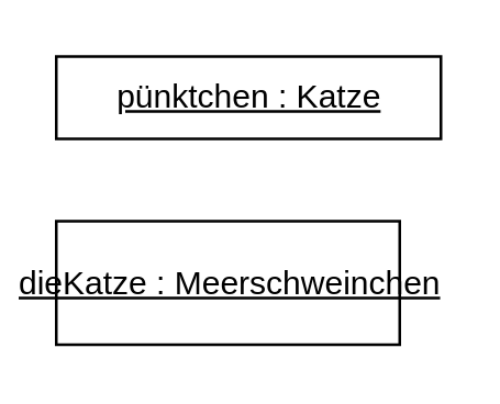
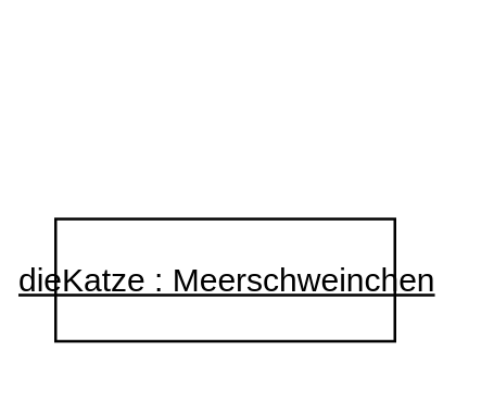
  <mxCell id="0" />
  <mxCell id="1" parent="0" />
- <mxCell id="2" value="pünktchen : Katze" style="html=1;fontStyle=4" parent="1" vertex="1"><mxGeometry x="20" y="20" width="140" height="30" as="geometry" /></mxCell>
  <mxCell id="3" value="dieKatze : Meerschweinchen" style="html=1;fontStyle=4" parent="1" vertex="1"><mxGeometry x="20" y="80" width="125" height="45" as="geometry" /></mxCell>
